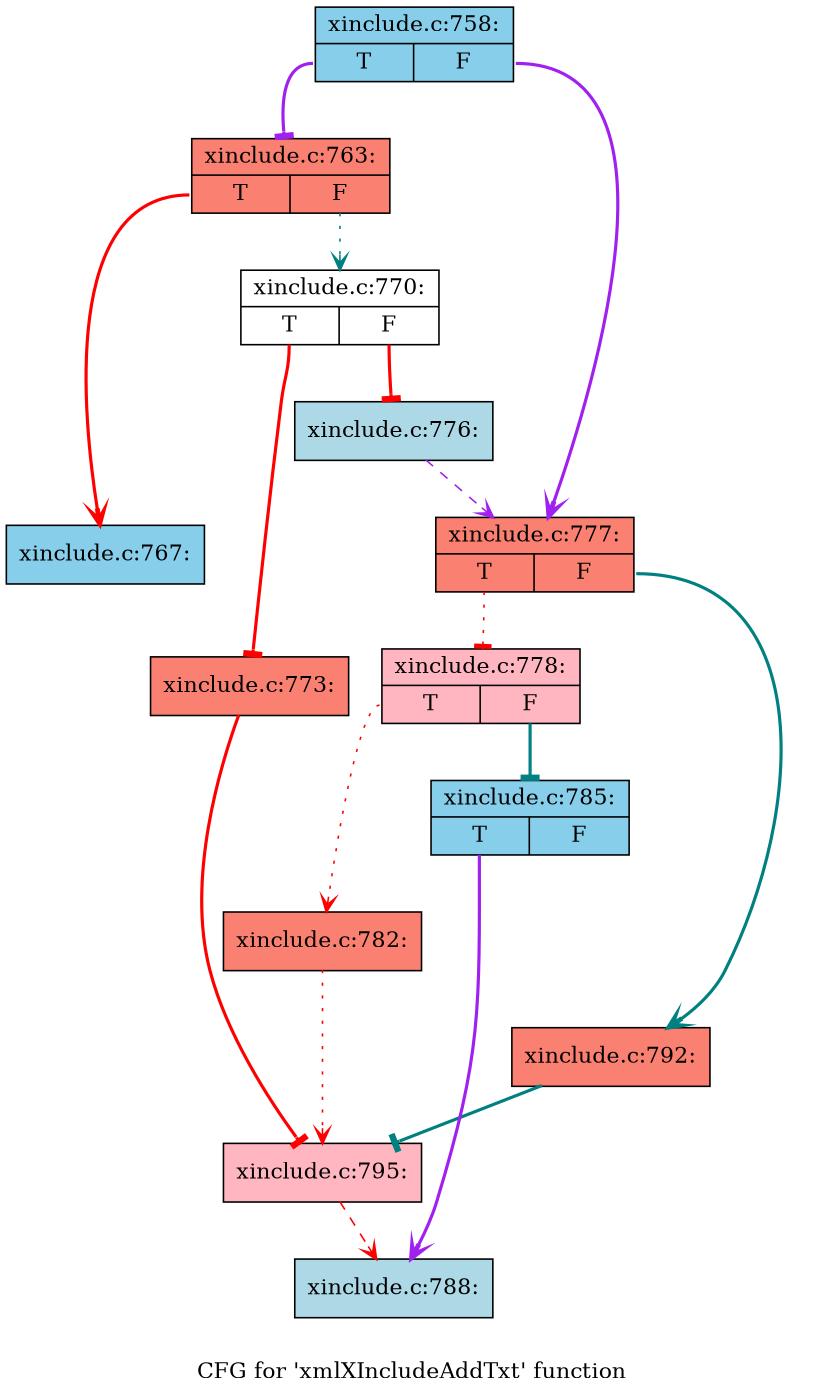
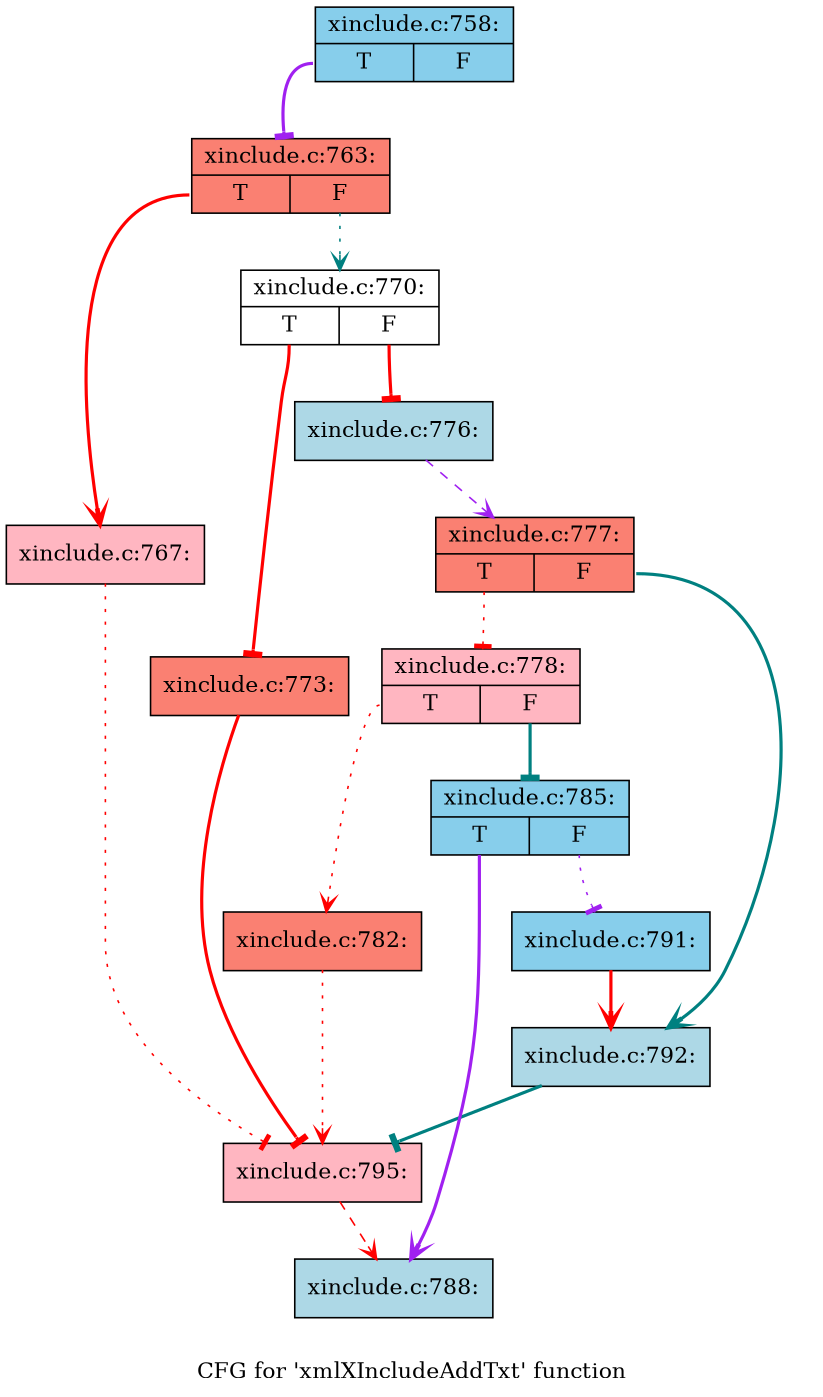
  digraph {
    label="CFG for 'xmlXIncludeAddTxt' function"
    node [fillcolor=salmon shape=record style=filled]
    edge [arrowhead=vee color=red style=bold]
    n1 [fillcolor=skyblue label="{xinclude.c:758:|{<s0>T|<s1>F}}"]
    n2 [label="{xinclude.c:763:|{<s0>T|<s1>F}}"]
    n3 [label="{xinclude.c:777:|{<s0>T|<s1>F}}"]
-   n4 [fillcolor=skyblue label="{xinclude.c:767:}"]
+   n4 [fillcolor=lightpink label="{xinclude.c:767:}"]
    n5 [fillcolor=white label="{xinclude.c:770:|{<s0>T|<s1>F}}"]
    n6 [fillcolor=lightpink label="{xinclude.c:778:|{<s0>T|<s1>F}}"]
-   n7 [label="{xinclude.c:792:}"]
+   n7 [fillcolor=lightblue label="{xinclude.c:792:}"]
    n8 [fillcolor=lightpink label="{xinclude.c:795:}"]
    n9 [label="{xinclude.c:773:}"]
    n10 [fillcolor=lightblue label="{xinclude.c:776:}"]
    n11 [label="{xinclude.c:782:}"]
    n12 [fillcolor=skyblue label="{xinclude.c:785:|{<s0>T|<s1>F}}"]
    n13 [fillcolor=lightblue label="{xinclude.c:788:}"]
+   n14 [fillcolor=skyblue label="{xinclude.c:791:}"]
    n1 -> n2 [arrowhead=tee color=purple tailport=s0]
-   n1 -> n3 [color=purple tailport=s1]
    n2 -> n4 [tailport=s0]
    n2 -> n5 [color=teal style=dotted tailport=s1]
    n3 -> n6 [arrowhead=tee style=dotted tailport=s0]
    n3 -> n7 [color=teal tailport=s1]
+   n4 -> n8 [arrowhead=tee style=dotted]
    n5 -> n9 [arrowhead=tee tailport=s0]
    n5 -> n10 [arrowhead=tee tailport=s1]
    n6 -> n11 [style=dotted tailport=s0]
    n6 -> n12 [arrowhead=tee color=teal tailport=s1]
    n7 -> n8 [arrowhead=tee color=teal]
    n8 -> n13 [style=dashed]
    n9 -> n8 [arrowhead=tee]
    n10 -> n3 [color=purple style=dashed]
    n11 -> n8 [style=dotted]
    n12 -> n13 [color=purple tailport=s0]
+   n12 -> n14 [arrowhead=tee color=purple style=dotted tailport=s1]
+   n14 -> n7
  }
